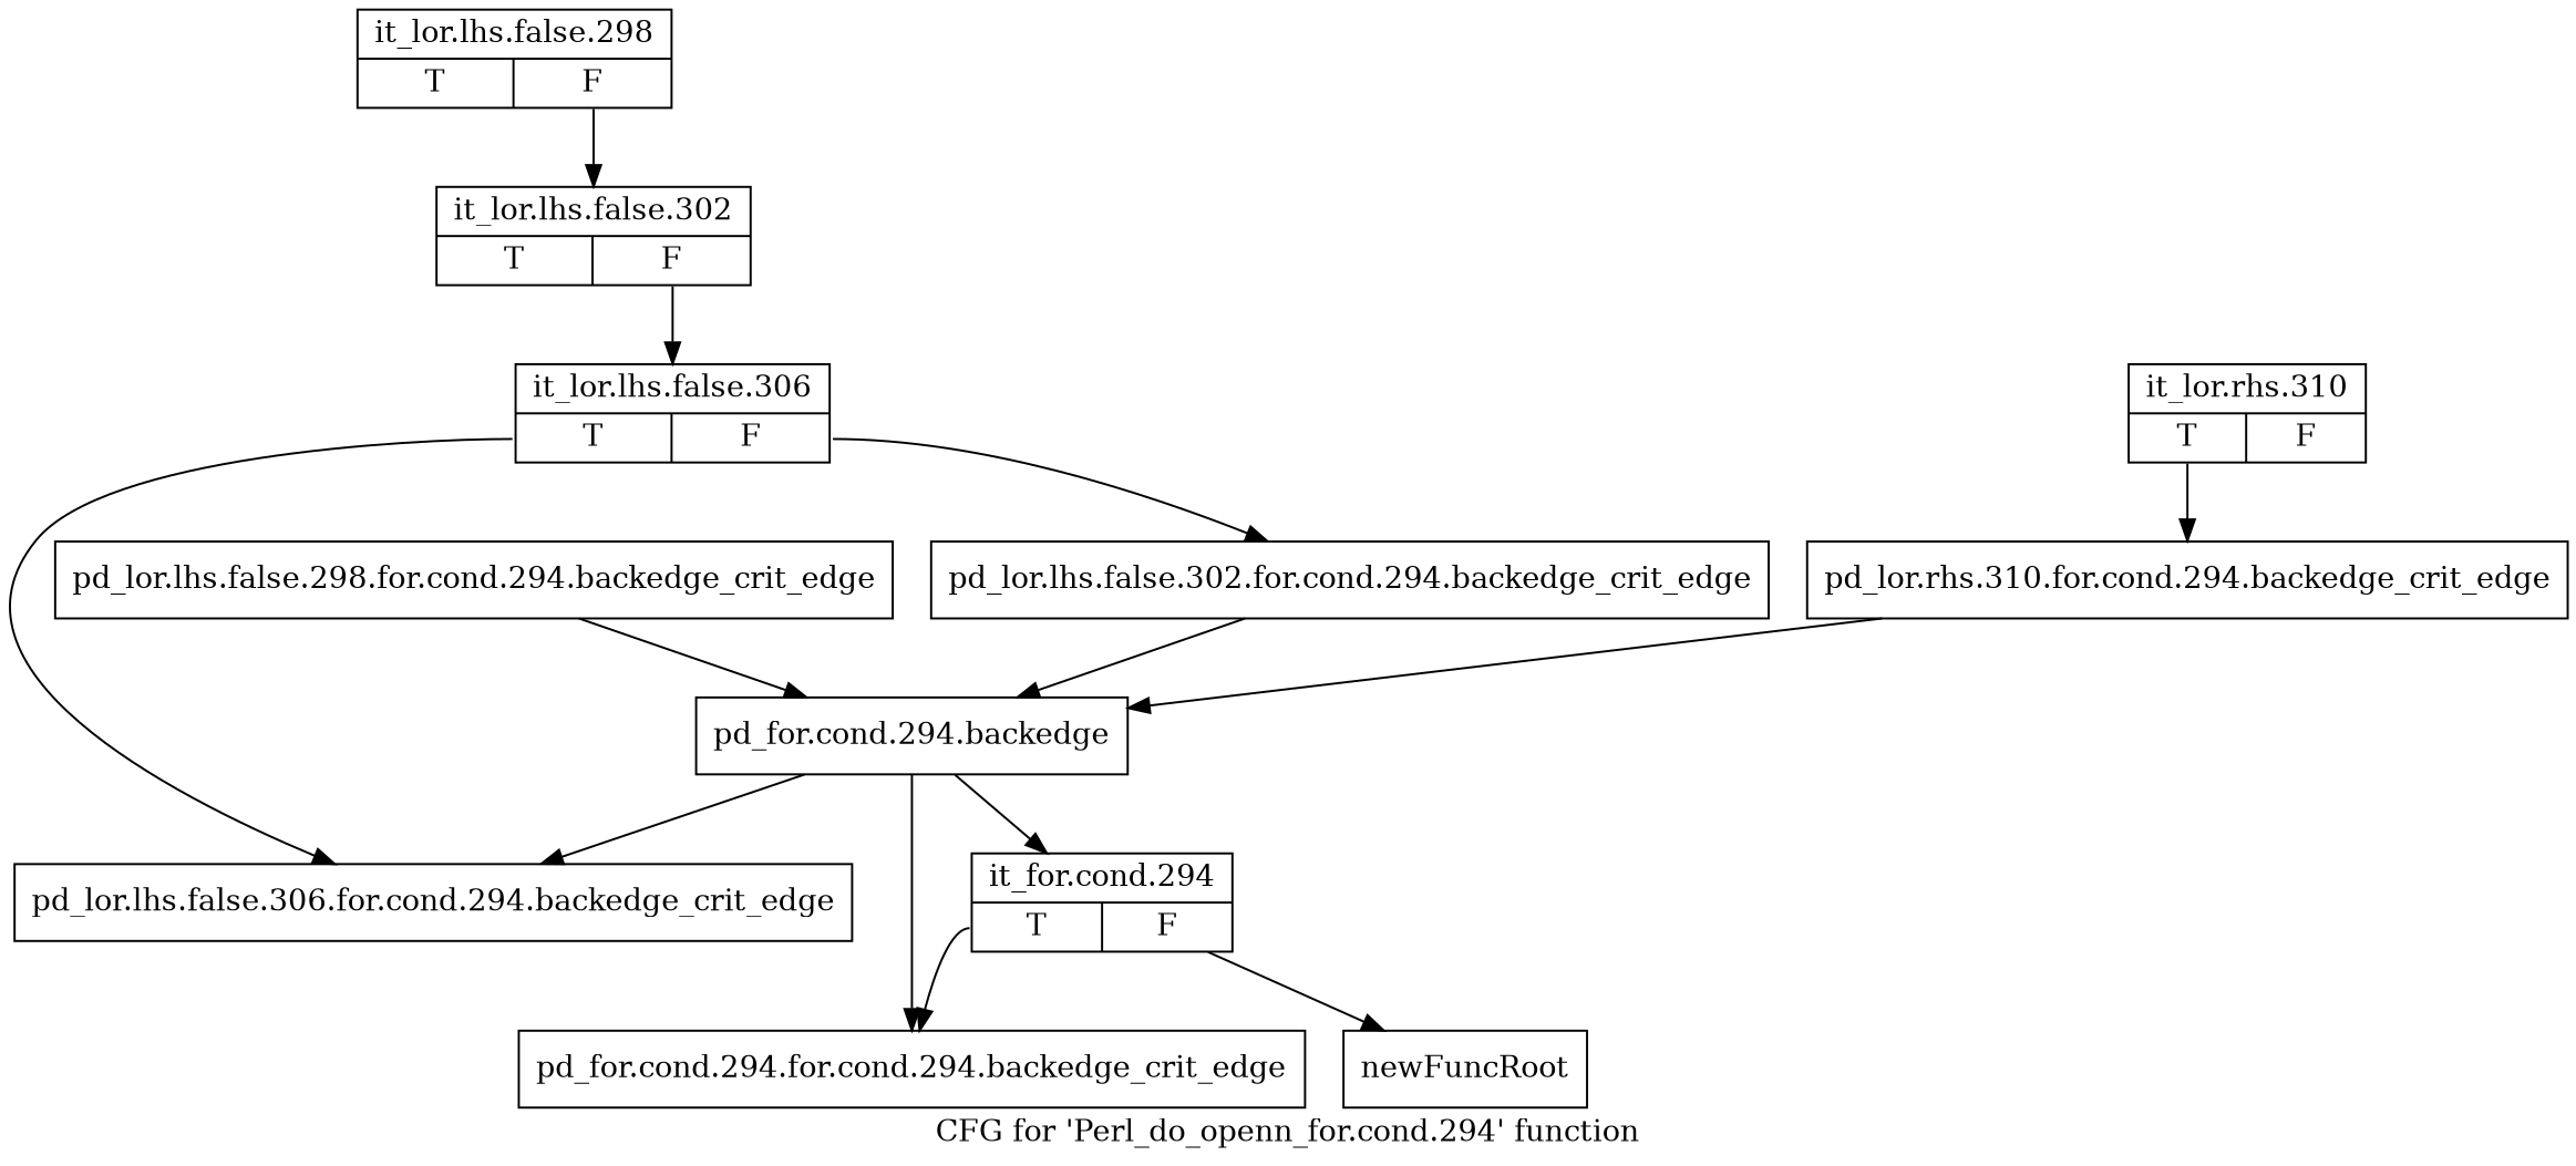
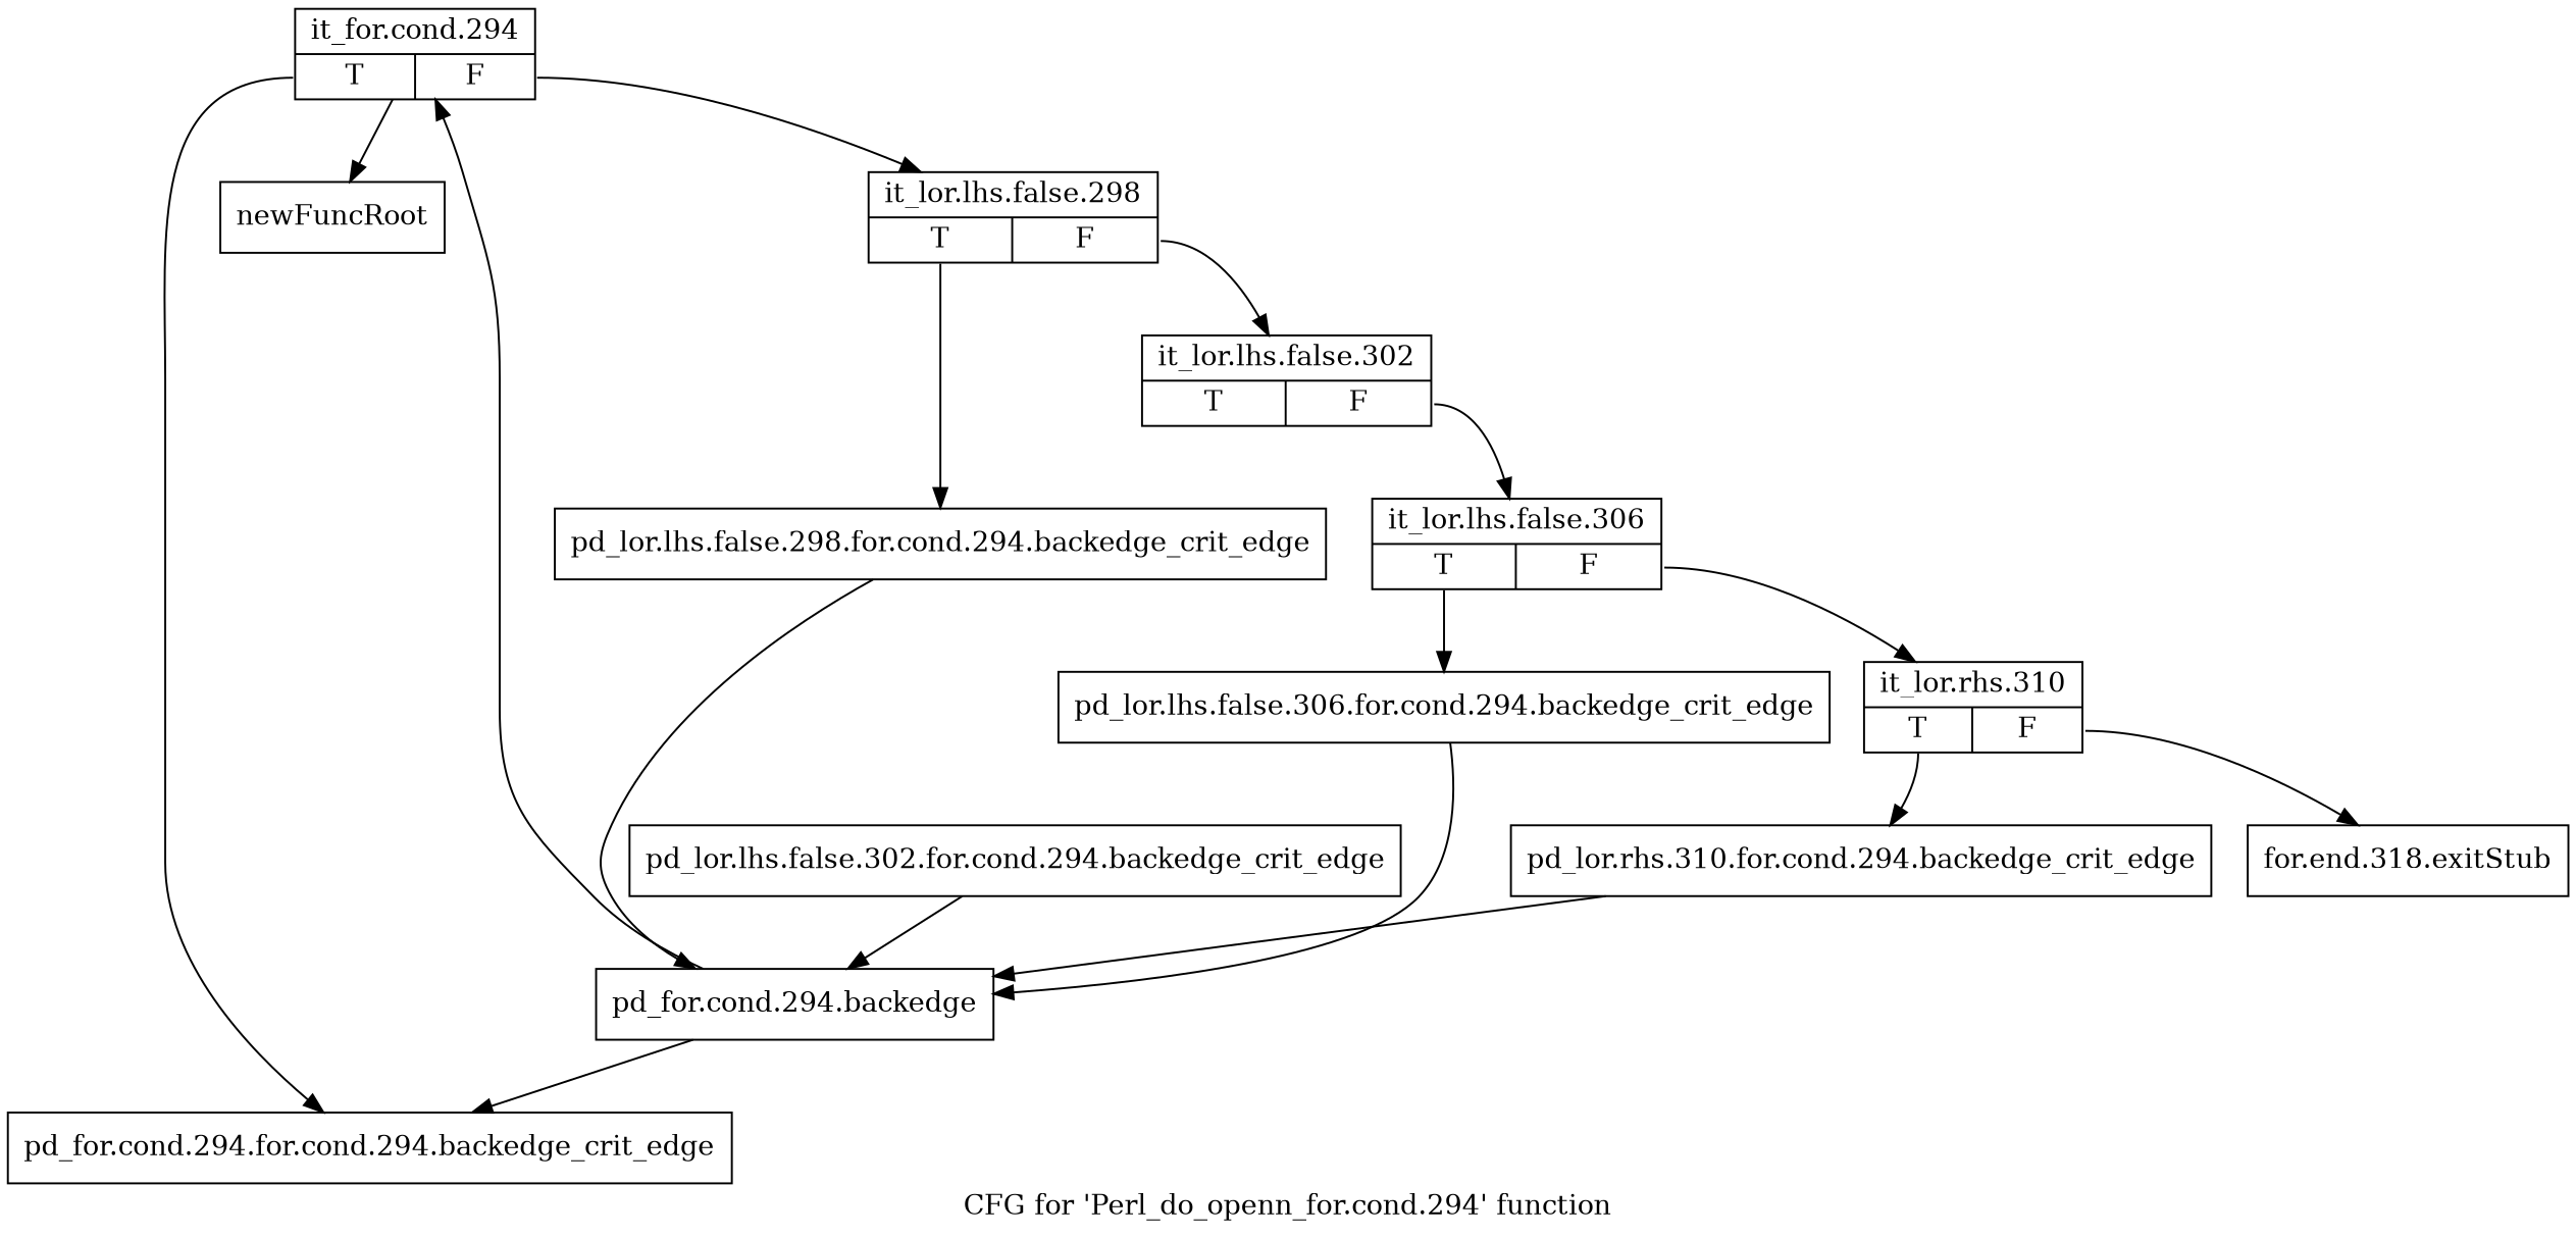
  digraph {
    label="CFG for 'Perl_do_openn_for.cond.294' function"
    node [shape=record]
    n1 [label="{newFuncRoot}"]
    n2 [label="{it_for.cond.294|{<s0>T|<s1>F}}"]
    n3 [label="{pd_for.cond.294.for.cond.294.backedge_crit_edge}"]
    n4 [label="{it_lor.lhs.false.298|{<s0>T|<s1>F}}"]
    n5 [label="{pd_lor.lhs.false.298.for.cond.294.backedge_crit_edge}"]
    n6 [label="{it_lor.lhs.false.302|{<s0>T|<s1>F}}"]
+   n7 [label="{for.end.318.exitStub}"]
    n8 [label="{pd_for.cond.294.backedge}"]
    n9 [label="{it_lor.lhs.false.306|{<s0>T|<s1>F}}"]
    n10 [label="{pd_lor.lhs.false.302.for.cond.294.backedge_crit_edge}"]
    n11 [label="{pd_lor.lhs.false.306.for.cond.294.backedge_crit_edge}"]
    n12 [label="{it_lor.rhs.310|{<s0>T|<s1>F}}"]
    n13 [label="{pd_lor.rhs.310.for.cond.294.backedge_crit_edge}"]
    n2 -> n1
    n2 -> n3 [tailport=s0]
+   n2 -> n4 [tailport=s1]
+   n4 -> n5 [tailport=s0]
    n4 -> n6 [tailport=s1]
    n5 -> n8
    n6 -> n9 [tailport=s1]
    n8 -> n2
    n8 -> n3
    n9 -> n11 [tailport=s0]
-   n9 -> n10 [tailport=s1]
+   n9 -> n12 [tailport=s1]
    n10 -> n8
-   n8 -> n11
+   n11 -> n8
+   n12 -> n7 [tailport=s1]
    n12 -> n13 [tailport=s0]
    n13 -> n8
  }
